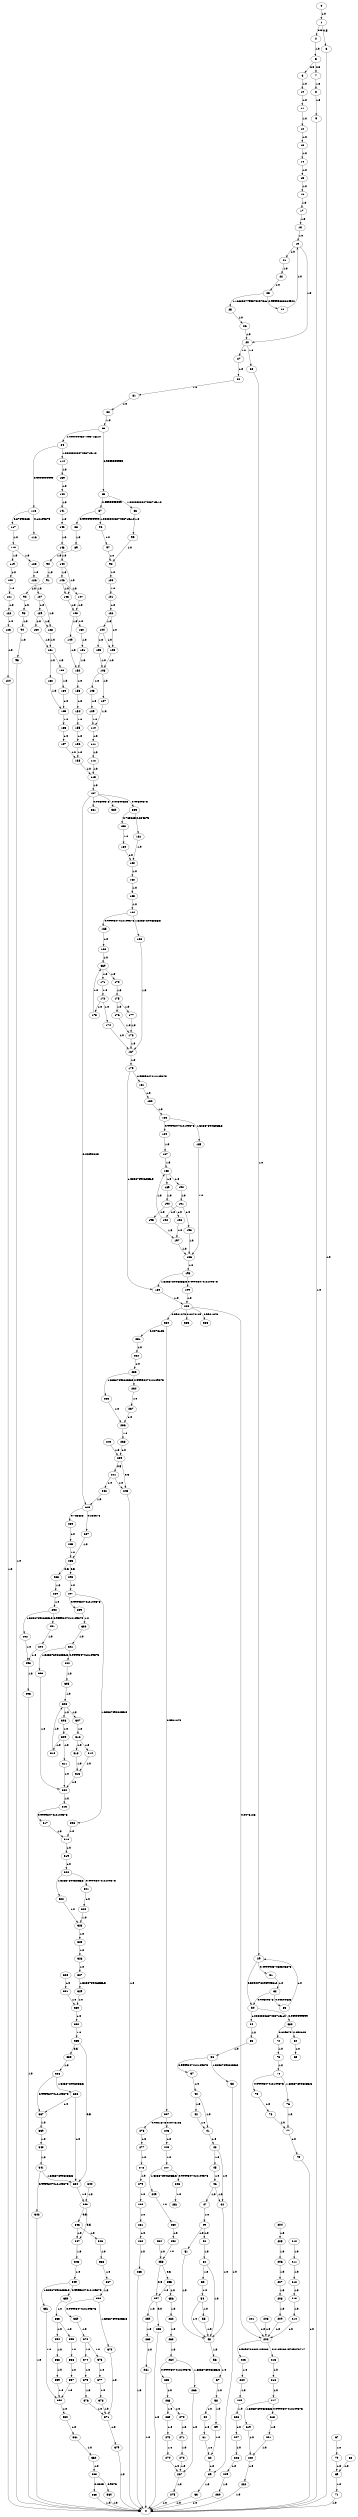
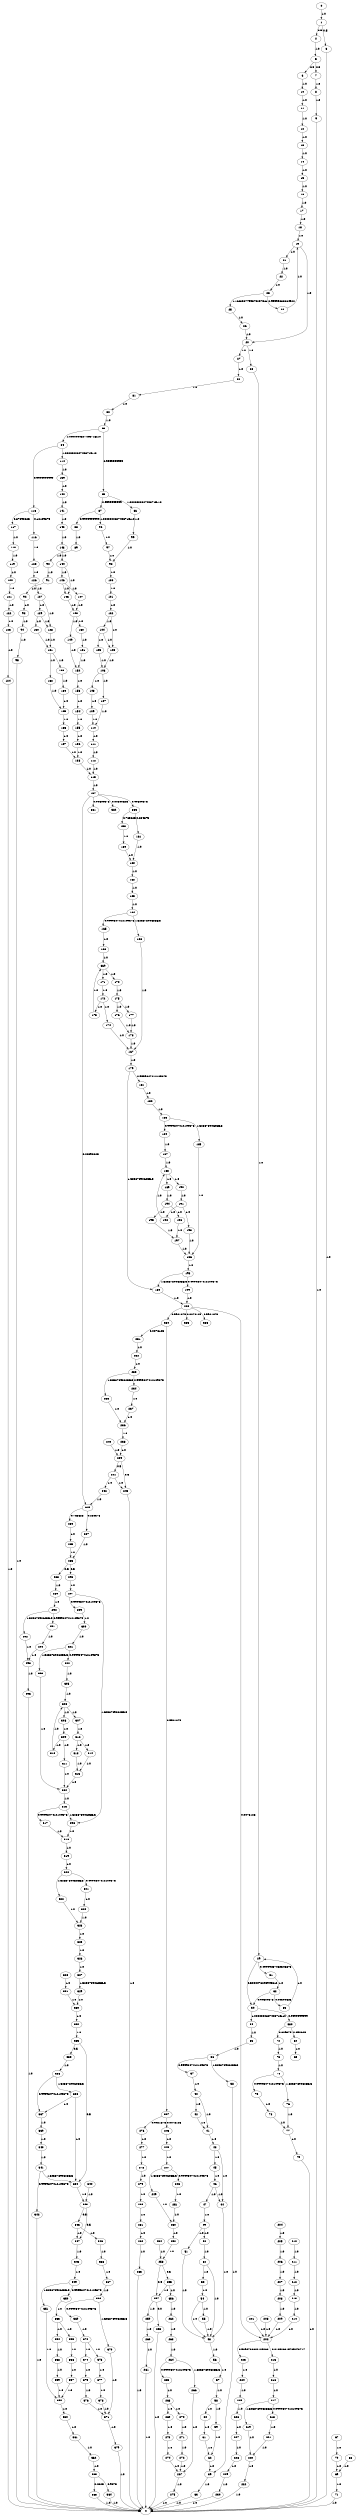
  digraph {
    0
    1
    2
    3
    5
    4
    6
    7
    10
    8
    11
    9
    12
    13
    14
    15
    16
    17
    18
    19
    20
    21
    27
    28
    22
    80
    29
    23
    24
    25
    26
    81
    30
    31
    34
    380
    32
    35
    64
    72
    33
    36
    37
    38
    40
    39
    41
    42
    63
    43
    44
    45
    48
    46
    56
    47
    49
    50
    51
    57
    52
    53
    54
    55
    58
    59
    60
    62
    61
    65
    67
    70
    68
    69
    71
    73
    74
    75
    76
    78
    77
    79
    82
    83
    84
    85
    114
    115
    86
    87
    139
    116
    117
    99
    88
    96
    98
    89
    97
    90
    91
    92
    93
    94
    95
    100
    101
    102
    103
    104
    106
    105
    107
    108
    110
    109
    111
    112
    113
    157
    n121 [label=644]
    381
    382
    383
    140
    125
    118
    126
    119
    120
    121
    122
    123
    124
    127
    128
    129
    131
    130
    132
    133
    135
    134
    136
    137
    138
    141
    142
    143
    144
    145
    146
    148
    147
    149
    150
    152
    151
    153
    154
    155
    156
    284
    287
    158
    161
    159
    160
    162
    163
    164
    165
    166
    168
    167
    n176 [label=669]
    179
    180
    181
    170
    171
    175
    172
    176
    177
    173
    174
    178
    200
    182
    202
    384
    385
    386
    183
    184
    185
    187
    186
    188
    198
    199
    189
    190
    194
    191
    195
    196
    192
    193
    197
    215
    223
    231
    387
    201
    216
    224
    203
    204
    205
    206
    207
    208
    209
    210
    211
    212
    213
    214
    217
    218
    219
    221
    220
    222
    225
    226
    227
    228
    229
    230
    232
    233
    234
    235
    237
    236
    238
    239
    241
    243
    242
    240
    285
    286
    245
    246
    247
    248
    249
    251
    250
    252
    253
    255
    257
    n268 [label=656]
    258
    259
    254
    262
    263
    260
    261
    264
    265
    266
    268
    267
    269
    270
    275
    273
    271
    274
    272
    276
    277
    278
    279
    280
    281
    282
    283
    288
    296
    289
    297
    290
    291
    292
    294
    293
    295
    298
    299
    318
    300
    319
    301
    302
    303
    305
    304
    306
    316
    317
    307
    308
    312
    309
    313
    314
    310
    311
    315
    320
    321
    322
    324
    323
    325
    326
    327
    329
    328
    331
    330
    332
    333
    334
    335
    343
    336
    345
    347
    337
    338
    339
    340
    341
    342
    346
    348
    344
    366
    367
    349
    350
    351
    353
    352
    354
    355
    360
    361
    358
    356
    359
    357
    362
    363
    364
    365
    368
    369
    370
    372
    371
    373
    374
    379
    377
    375
    378
    376
    0 -> 1 [label=1.0]
    1 -> 2 [label=0.5]
    1 -> 3 [label=0.5]
    2 -> 5 [label=1.0]
    3 -> 4 [label=1.0]
    5 -> 6 [label=0.5]
    5 -> 7 [label=0.5]
    6 -> 10 [label=1.0]
    7 -> 8 [label=1.0]
    10 -> 11 [label=1.0]
    8 -> 9 [label=1.0]
    11 -> 12 [label=1.0]
    9 -> 4 [label=1.0]
    12 -> 13 [label=1.0]
    13 -> 14 [label=1.0]
    14 -> 15 [label=1.0]
    15 -> 16 [label=1.0]
    16 -> 17 [label=1.0]
    17 -> 18 [label=1.0]
    18 -> 19 [label=1.0]
    19 -> 20 [label=1.0]
    19 -> 21 [label=1.0]
    20 -> 27 [label=1.0]
    20 -> 28 [label=1.0]
    21 -> 22 [label=1.0]
    27 -> 80 [label=1.0]
    28 -> 29 [label=1.0]
    22 -> 23 [label=1.0]
    80 -> 81 [label=1.0]
    29 -> 30 [label=0.5000076293945312]
    29 -> 31 [label=0.49999237060546875]
    23 -> 24 [label=0.99999883364922]
    23 -> 25 [label="1.1663507799575257E-6"]
    24 -> 19 [label=1.0]
    25 -> 26 [label=1.0]
    26 -> 20 [label=1.0]
    81 -> 82 [label=1.0]
    30 -> 34 [label="1.000000082740371E-10"]
    30 -> 380 [label=0.9999999999]
    31 -> 32 [label=1.0]
    34 -> 35 [label=1.0]
    380 -> 64 [label=0.390625]
    380 -> 72 [label=0.609375]
    32 -> 30 [label=0.99609375]
    32 -> 33 [label=0.00390625]
    35 -> 36 [label=1.0]
    64 -> 65 [label=1.0]
    72 -> 73 [label=1.0]
    33 -> 29 [label=1.0]
    36 -> 37 [label=0.9999847412109375]
    36 -> 38 [label="1.52587890625E-5"]
    37 -> 40 [label=1.0]
    38 -> 39 [label=1.0]
    40 -> 41 [label=1.0]
    40 -> 42 [label=1.0]
    39 -> 63 [label=1.0]
    41 -> 43 [label=1.0]
    42 -> 41 [label=1.0]
    63 -> 4 [label=1.0]
    43 -> 44 [label=1.0]
    43 -> 45 [label=1.0]
    44 -> 48 [label=1.0]
    45 -> 46 [label=1.0]
    48 -> 56 [label=1.0]
    46 -> 44 [label=1.0]
    46 -> 47 [label=1.0]
    56 -> 57 [label=1.0]
    47 -> 49 [label=1.0]
    49 -> 50 [label=1.0]
    49 -> 51 [label=1.0]
    50 -> 52 [label=1.0]
    51 -> 48 [label=1.0]
    57 -> 58 [label=1.0]
    52 -> 48 [label=1.0]
    52 -> 53 [label=1.0]
    53 -> 54 [label=1.0]
    54 -> 48 [label=1.0]
    54 -> 55 [label=1.0]
    55 -> 48 [label=1.0]
    58 -> 59 [label=1.0]
    58 -> 60 [label=1.0]
    59 -> 62 [label=1.0]
    60 -> 61 [label=1.0]
    62 -> 39 [label=1.0]
    61 -> 62 [label=1.0]
    67 -> 70 [label=1.0]
    70 -> 69 [label=1.0]
    68 -> 69 [label=1.0]
    69 -> 71 [label=1.0]
    71 -> 4 [label=1.0]
    73 -> 74 [label=1.0]
    74 -> 75 [label=0.9999847412109375]
    74 -> 76 [label="1.52587890625E-5"]
    75 -> 78 [label=1.0]
    76 -> 77 [label=1.0]
    78 -> 77 [label=1.0]
    77 -> 79 [label=1.0]
    79 -> 4 [label=1.0]
    82 -> 83 [label=1.0]
    83 -> 84 [label="1.000000082740371E-10"]
    83 -> 85 [label=0.9999999999]
    84 -> 114 [label="1.000000082740371E-10"]
    84 -> 115 [label=0.9999999999]
    85 -> 86 [label="1.000000082740371E-10"]
    85 -> 87 [label=0.9999999999]
    114 -> 139 [label=1.0]
    115 -> 116 [label=0.12109375]
    115 -> 117 [label=0.87890625]
    86 -> 99 [label=1.0]
    87 -> 88 [label=0.9999999999]
    87 -> 96 [label="1.000000082740371E-10"]
    139 -> 140 [label=1.0]
-   118 -> 125 [label=1.0]
+   116 -> 125 [label=1.0]
    117 -> 118 [label=1.0]
    99 -> 98 [label=1.0]
    88 -> 89 [label=1.0]
    96 -> 97 [label=1.0]
    98 -> 100 [label=1.0]
    89 -> 90 [label=1.0]
    97 -> 98 [label=1.0]
    90 -> 91 [label=1.0]
    91 -> 92 [label=1.0]
    92 -> 93 [label=1.0]
    93 -> 94 [label=1.0]
    94 -> 95 [label=1.0]
    95 -> 4 [label=1.0]
    100 -> 101 [label=1.0]
    101 -> 102 [label=1.0]
    102 -> 103 [label=1.0]
    102 -> 104 [label=1.0]
    103 -> 106 [label=1.0]
    104 -> 103 [label=1.0]
    104 -> 105 [label=1.0]
    106 -> 107 [label=1.0]
    106 -> 108 [label=1.0]
    105 -> 106 [label=1.0]
    107 -> 110 [label=1.0]
    108 -> 109 [label=1.0]
    110 -> 111 [label=1.0]
    109 -> 110 [label=1.0]
    111 -> 112 [label=1.0]
    112 -> 113 [label=1.0]
    113 -> 157 [label=1.0]
    157 -> n121 [label=0.00390625]
    157 -> 381 [label=0.99609375]
    157 -> 382 [label=0.00390625]
    157 -> 383 [label=0.99609375]
    n121 -> 284 [label=0.765625]
    n121 -> 287 [label=0.234375]
    383 -> 158 [label=0.765625]
    383 -> 161 [label=0.234375]
    140 -> 141 [label=1.0]
    125 -> 126 [label=1.0]
    118 -> 119 [label=1.0]
    126 -> 127 [label=1.0]
    119 -> 120 [label=1.0]
    120 -> 121 [label=1.0]
    121 -> 122 [label=1.0]
    122 -> 123 [label=1.0]
    123 -> 124 [label=1.0]
    124 -> 4 [label=1.0]
    127 -> 128 [label=1.0]
    127 -> 129 [label=1.0]
    128 -> 131 [label=1.0]
    129 -> 128 [label=1.0]
    129 -> 130 [label=1.0]
    131 -> 132 [label=1.0]
    131 -> 133 [label=1.0]
    130 -> 131 [label=1.0]
    132 -> 135 [label=1.0]
    133 -> 134 [label=1.0]
    135 -> 136 [label=1.0]
    134 -> 135 [label=1.0]
    136 -> 137 [label=1.0]
    137 -> 138 [label=1.0]
    138 -> 113 [label=1.0]
    141 -> 142 [label=1.0]
    142 -> 143 [label=1.0]
    143 -> 144 [label=1.0]
    144 -> 145 [label=1.0]
    144 -> 146 [label=1.0]
    145 -> 148 [label=1.0]
    146 -> 145 [label=1.0]
    146 -> 147 [label=1.0]
    148 -> 149 [label=1.0]
    148 -> 150 [label=1.0]
    147 -> 148 [label=1.0]
    149 -> 152 [label=1.0]
    150 -> 151 [label=1.0]
    152 -> 153 [label=1.0]
    151 -> 152 [label=1.0]
    153 -> 154 [label=1.0]
    154 -> 155 [label=1.0]
    155 -> 156 [label=1.0]
    156 -> 138 [label=1.0]
    284 -> 285 [label=1.0]
    287 -> 286 [label=1.0]
    158 -> 159 [label=1.0]
    161 -> 160 [label=1.0]
    159 -> 160 [label=1.0]
    160 -> 162 [label=1.0]
    162 -> 163 [label=1.0]
    163 -> 164 [label=1.0]
    164 -> 165 [label=0.9999847412109375]
    164 -> 166 [label="1.52587890625E-5"]
    165 -> 168 [label=1.0]
    166 -> 167 [label=1.0]
    168 -> n176 [label=1.0]
    167 -> 179 [label=1.0]
    n176 -> 170 [label=1.0]
    n176 -> 171 [label=1.0]
    179 -> 180 [label="1.52587890625E-5"]
    179 -> 181 [label=0.9999847412109375]
    180 -> 200 [label=1.0]
    181 -> 182 [label=1.0]
    170 -> 175 [label=1.0]
    171 -> 172 [label=1.0]
    175 -> 176 [label=1.0]
    175 -> 177 [label=1.0]
    172 -> 173 [label=1.0]
    172 -> 174 [label=1.0]
    176 -> 178 [label=1.0]
    177 -> 178 [label=1.0]
    173 -> n176 [label=1.0]
    174 -> 167 [label=1.0]
    178 -> 167 [label=1.0]
    200 -> 202 [label=0.0078125]
    200 -> 384 [label=0.9921875]
    200 -> 385 [label=0.0078125]
    200 -> 386 [label=0.9921875]
    182 -> 183 [label=1.0]
    202 -> 215 [label=0.010526315789473717]
    202 -> 223 [label=0.9894736842105263]
    384 -> 231 [label=0.0078125]
    384 -> 387 [label=0.9921875]
    183 -> 184 [label=0.9999847412109375]
    183 -> 185 [label="1.52587890625E-5"]
    184 -> 187 [label=1.0]
    185 -> 186 [label=1.0]
    187 -> 188 [label=1.0]
    186 -> 198 [label=1.0]
    188 -> 189 [label=1.0]
    188 -> 190 [label=1.0]
    198 -> 180 [label="1.52587890625E-5"]
    198 -> 199 [label=0.9999847412109375]
    199 -> 200 [label=1.0]
    189 -> 194 [label=1.0]
    190 -> 191 [label=1.0]
    194 -> 195 [label=1.0]
    194 -> 196 [label=1.0]
    191 -> 192 [label=1.0]
    191 -> 193 [label=1.0]
    195 -> 197 [label=1.0]
    196 -> 197 [label=1.0]
    192 -> 188 [label=1.0]
    193 -> 186 [label=1.0]
    197 -> 186 [label=1.0]
    215 -> 216 [label=1.0]
    223 -> 224 [label=1.0]
    231 -> 232 [label=1.0]
    387 -> 245 [label=0.0078125]
    387 -> 276 [label=0.9921875]
    201 -> 202 [label=1.0]
    216 -> 217 [label=1.0]
    224 -> 225 [label=1.0]
    203 -> 202 [label=1.0]
    204 -> 205 [label=1.0]
    205 -> 206 [label=1.0]
    206 -> 207 [label=1.0]
    207 -> 208 [label=1.0]
    208 -> 209 [label=1.0]
    209 -> 202 [label=1.0]
    210 -> 211 [label=1.0]
    211 -> 212 [label=1.0]
    212 -> 213 [label=1.0]
    213 -> 214 [label=1.0]
    214 -> 202 [label=1.0]
    217 -> 218 [label=0.9999847412109375]
    217 -> 219 [label="1.52587890625E-5"]
    218 -> 221 [label=1.0]
    219 -> 220 [label=1.0]
    221 -> 220 [label=1.0]
    220 -> 222 [label=1.0]
    222 -> 4 [label=1.0]
    225 -> 226 [label=1.0]
    226 -> 227 [label=1.0]
    227 -> 228 [label=1.0]
    228 -> 229 [label=1.0]
    229 -> 230 [label=1.0]
    230 -> 4 [label=1.0]
    232 -> 233 [label=1.0]
    233 -> 234 [label=0.9999847412109375]
    233 -> 235 [label="1.52587890625E-5"]
    234 -> 237 [label=1.0]
    235 -> 236 [label=1.0]
    237 -> 236 [label=1.0]
    236 -> 238 [label=1.0]
    238 -> 239 [label=1.0]
    239 -> 241 [label=0.5]
    239 -> 243 [label=0.5]
    241 -> 243 [label=1.0]
    241 -> 242 [label=1.0]
    243 -> 4 [label=1.0]
    242 -> n121 [label=1.0]
    240 -> 239 [label=1.0]
    285 -> 286 [label=1.0]
    286 -> 288 [label=0.5]
    286 -> 296 [label=0.5]
    245 -> 246 [label=1.0]
    246 -> 247 [label=1.0]
    247 -> 248 [label=0.9999847412109375]
    247 -> 249 [label="1.52587890625E-5"]
    248 -> 251 [label=1.0]
    249 -> 250 [label=1.0]
+   251 -> 250 [label=1.0]
    250 -> 252 [label=1.0]
    252 -> 253 [label=1.0]
    253 -> 255 [label=0.5]
    253 -> 257 [label=0.5]
    255 -> 257 [label=1.0]
    255 -> n268 [label=1.0]
    257 -> 258 [label=0.0]
    257 -> 259 [label=1.0]
    n268 -> 262 [label=1.0]
    258 -> 4 [label=1.0]
    259 -> 260 [label=1.0]
    254 -> 253 [label=1.0]
    262 -> 263 [label=1.0]
    263 -> 264 [label=1.0]
    260 -> 261 [label=1.0]
    261 -> 4 [label=1.0]
    264 -> 265 [label=0.9999847412109375]
    264 -> 266 [label="1.52587890625E-5"]
    265 -> 268 [label=1.0]
    266 -> 267 [label=1.0]
    268 -> 269 [label=1.0]
    268 -> 270 [label=1.0]
    267 -> 275 [label=1.0]
    269 -> 273 [label=1.0]
    270 -> 271 [label=1.0]
    275 -> 4 [label=1.0]
    273 -> 274 [label=1.0]
    271 -> 272 [label=1.0]
    274 -> 267 [label=1.0]
    272 -> 267 [label=1.0]
    276 -> 277 [label=1.0]
    277 -> 278 [label=1.0]
    278 -> 279 [label=1.0]
    279 -> 280 [label=1.0]
    280 -> 281 [label=1.0]
    281 -> 282 [label=1.0]
    282 -> 283 [label=1.0]
    283 -> 4 [label=1.0]
    288 -> 289 [label=1.0]
    296 -> 297 [label=1.0]
    289 -> 290 [label=1.0]
    297 -> 298 [label="1.52587890625E-5"]
    297 -> 299 [label=0.9999847412109375]
    290 -> 291 [label=0.9999847412109375]
    290 -> 292 [label="1.52587890625E-5"]
    291 -> 294 [label=1.0]
    292 -> 293 [label=1.0]
    294 -> 293 [label=1.0]
    293 -> 295 [label=1.0]
    295 -> 4 [label=1.0]
    298 -> 318 [label=1.0]
    299 -> 300 [label=1.0]
    318 -> 319 [label=1.0]
    300 -> 301 [label=1.0]
    319 -> 320 [label=1.0]
    301 -> 302 [label=0.9999847412109375]
    301 -> 303 [label="1.52587890625E-5"]
    302 -> 305 [label=1.0]
    303 -> 304 [label=1.0]
    305 -> 306 [label=1.0]
    304 -> 316 [label=1.0]
    306 -> 307 [label=1.0]
    306 -> 308 [label=1.0]
+   316 -> 298 [label="1.52587890625E-5"]
    316 -> 317 [label=0.9999847412109375]
    317 -> 318 [label=1.0]
    307 -> 312 [label=1.0]
    308 -> 309 [label=1.0]
    312 -> 313 [label=1.0]
    312 -> 314 [label=1.0]
    309 -> 310 [label=1.0]
    309 -> 311 [label=1.0]
    313 -> 315 [label=1.0]
    314 -> 315 [label=1.0]
    310 -> 306 [label=1.0]
    311 -> 304 [label=1.0]
    315 -> 304 [label=1.0]
    320 -> 321 [label=0.9999847412109375]
    320 -> 322 [label="1.52587890625E-5"]
    321 -> 324 [label=1.0]
    322 -> 323 [label=1.0]
    324 -> 323 [label=1.0]
    323 -> 325 [label=1.0]
    325 -> 326 [label=1.0]
    326 -> 327 [label=1.0]
    327 -> 329 [label="1.52587890625E-5"]
    329 -> 330 [label=1.0]
    328 -> 331 [label=1.0]
    331 -> 330 [label=1.0]
    330 -> 332 [label=1.0]
    332 -> 333 [label=1.0]
    333 -> 334 [label=0.5]
    333 -> 335 [label=0.5]
    334 -> 343 [label=1.0]
    335 -> 336 [label=1.0]
    343 -> 345 [label=0.5]
    343 -> 347 [label=0.5]
    336 -> 337 [label=0.9999847412109375]
    336 -> 338 [label="1.52587890625E-5"]
    345 -> 347 [label=1.0]
    345 -> 346 [label=1.0]
    347 -> 348 [label=1.0]
    337 -> 339 [label=1.0]
    338 -> 334 [label=1.0]
    338 -> 337 [label=1.0]
    339 -> 340 [label=1.0]
    340 -> 341 [label=1.0]
    341 -> 334 [label="1.52587890625E-5"]
    341 -> 342 [label=0.9999847412109375]
    342 -> 4 [label=1.0]
    346 -> 366 [label=1.0]
    348 -> 349 [label=1.0]
    344 -> 343 [label=1.0]
    366 -> 367 [label=1.0]
    367 -> 368 [label=1.0]
    349 -> 350 [label=0.9999847412109375]
    349 -> 351 [label="1.52587890625E-5"]
    350 -> 353 [label=1.0]
    351 -> 352 [label=1.0]
    353 -> 354 [label=1.0]
    353 -> 355 [label=1.0]
    352 -> 360 [label=1.0]
    354 -> 358 [label=1.0]
    355 -> 356 [label=1.0]
    360 -> 361 [label=1.0]
    361 -> 362 [label=1.0]
    358 -> 359 [label=1.0]
    356 -> 357 [label=1.0]
    359 -> 352 [label=1.0]
    357 -> 352 [label=1.0]
    362 -> 363 [label=1.0]
    363 -> 364 [label=0.9375]
    363 -> 365 [label=0.0625]
    364 -> 4 [label=1.0]
    365 -> 4 [label=1.0]
    368 -> 369 [label=0.9999847412109375]
    368 -> 370 [label="1.52587890625E-5"]
    369 -> 372 [label=1.0]
    370 -> 371 [label=1.0]
    372 -> 373 [label=1.0]
    372 -> 374 [label=1.0]
    371 -> 379 [label=1.0]
    373 -> 377 [label=1.0]
    374 -> 375 [label=1.0]
    379 -> 4 [label=1.0]
    377 -> 378 [label=1.0]
    375 -> 376 [label=1.0]
    378 -> 371 [label=1.0]
    376 -> 371 [label=1.0]
  }
